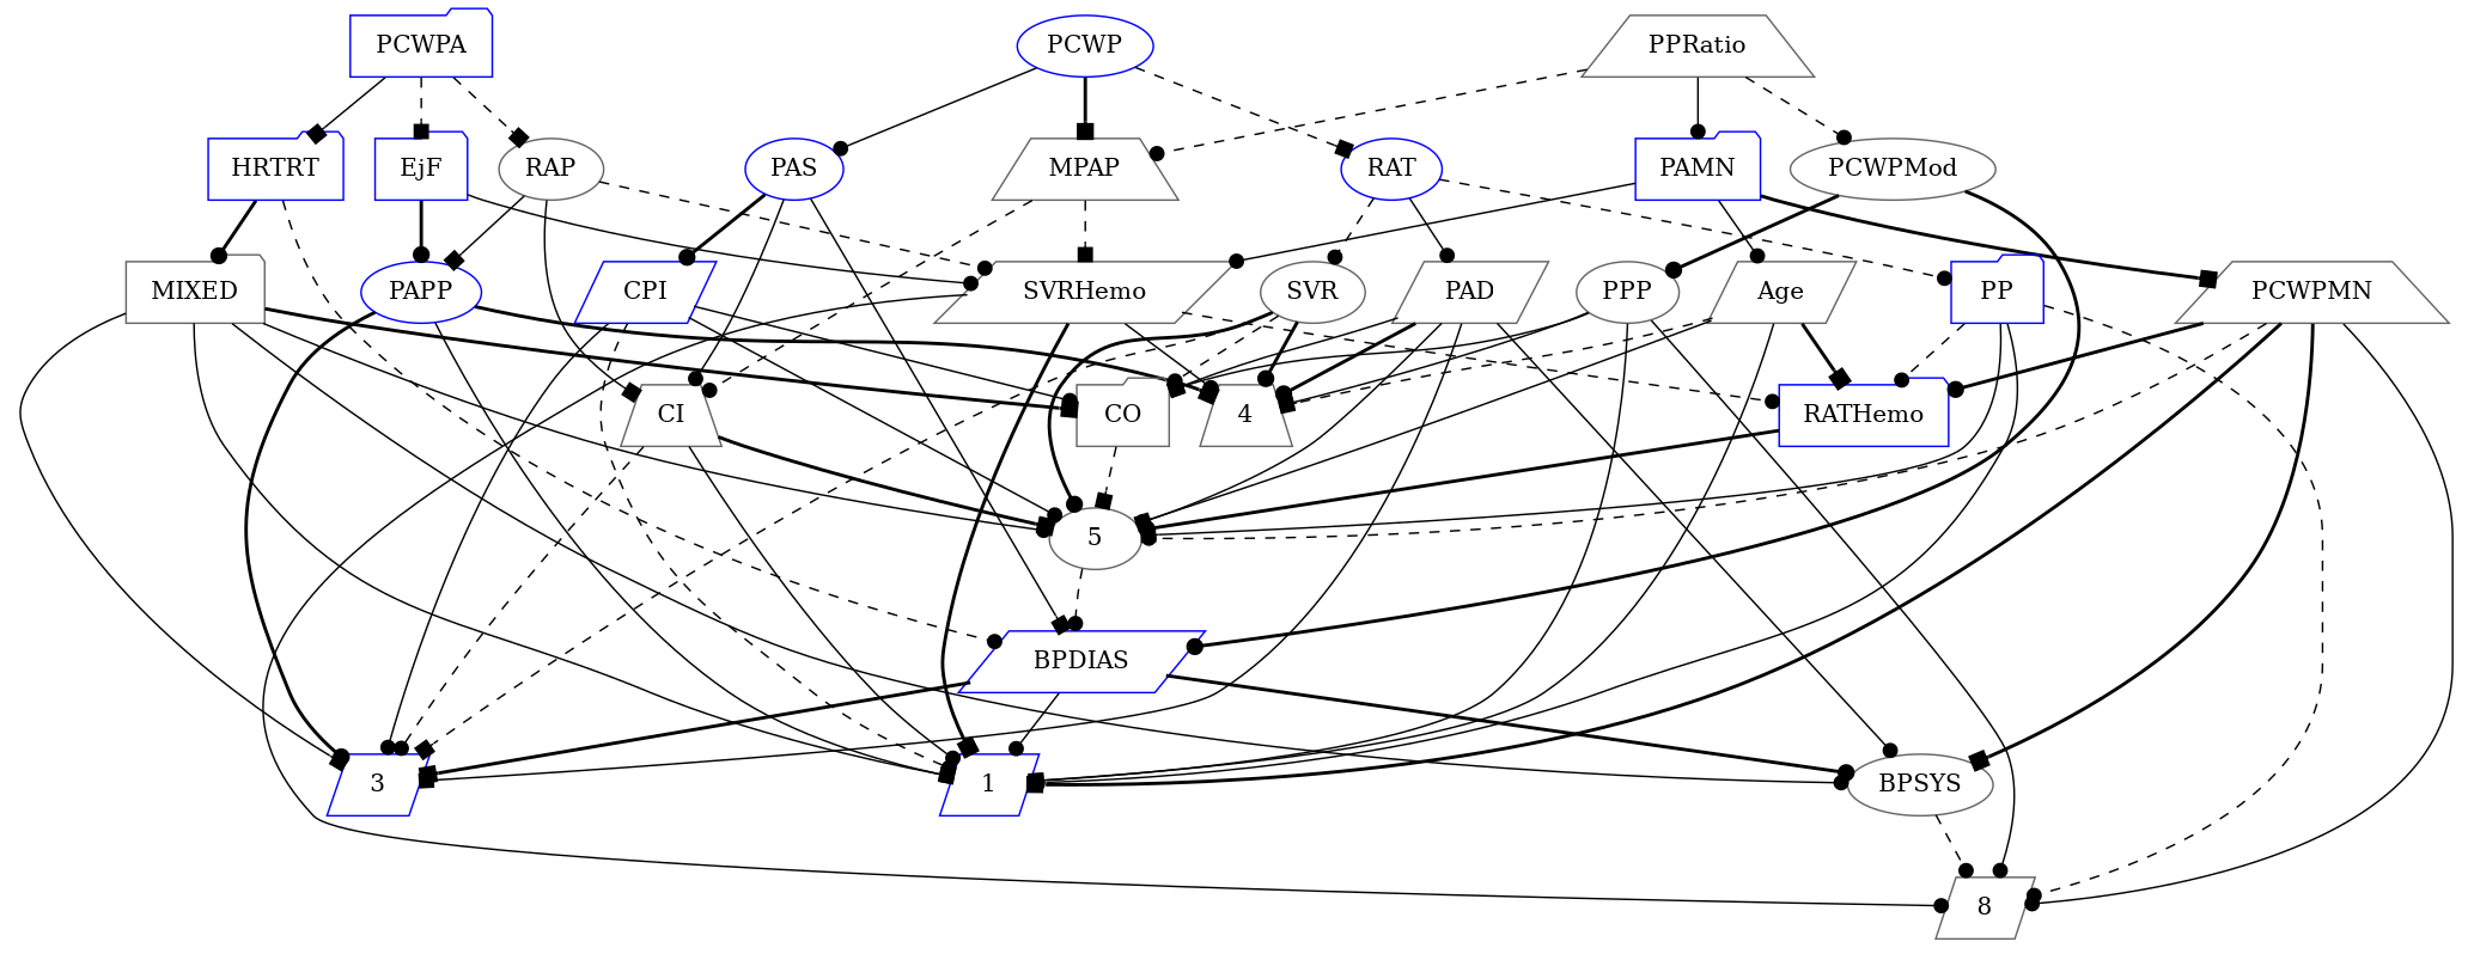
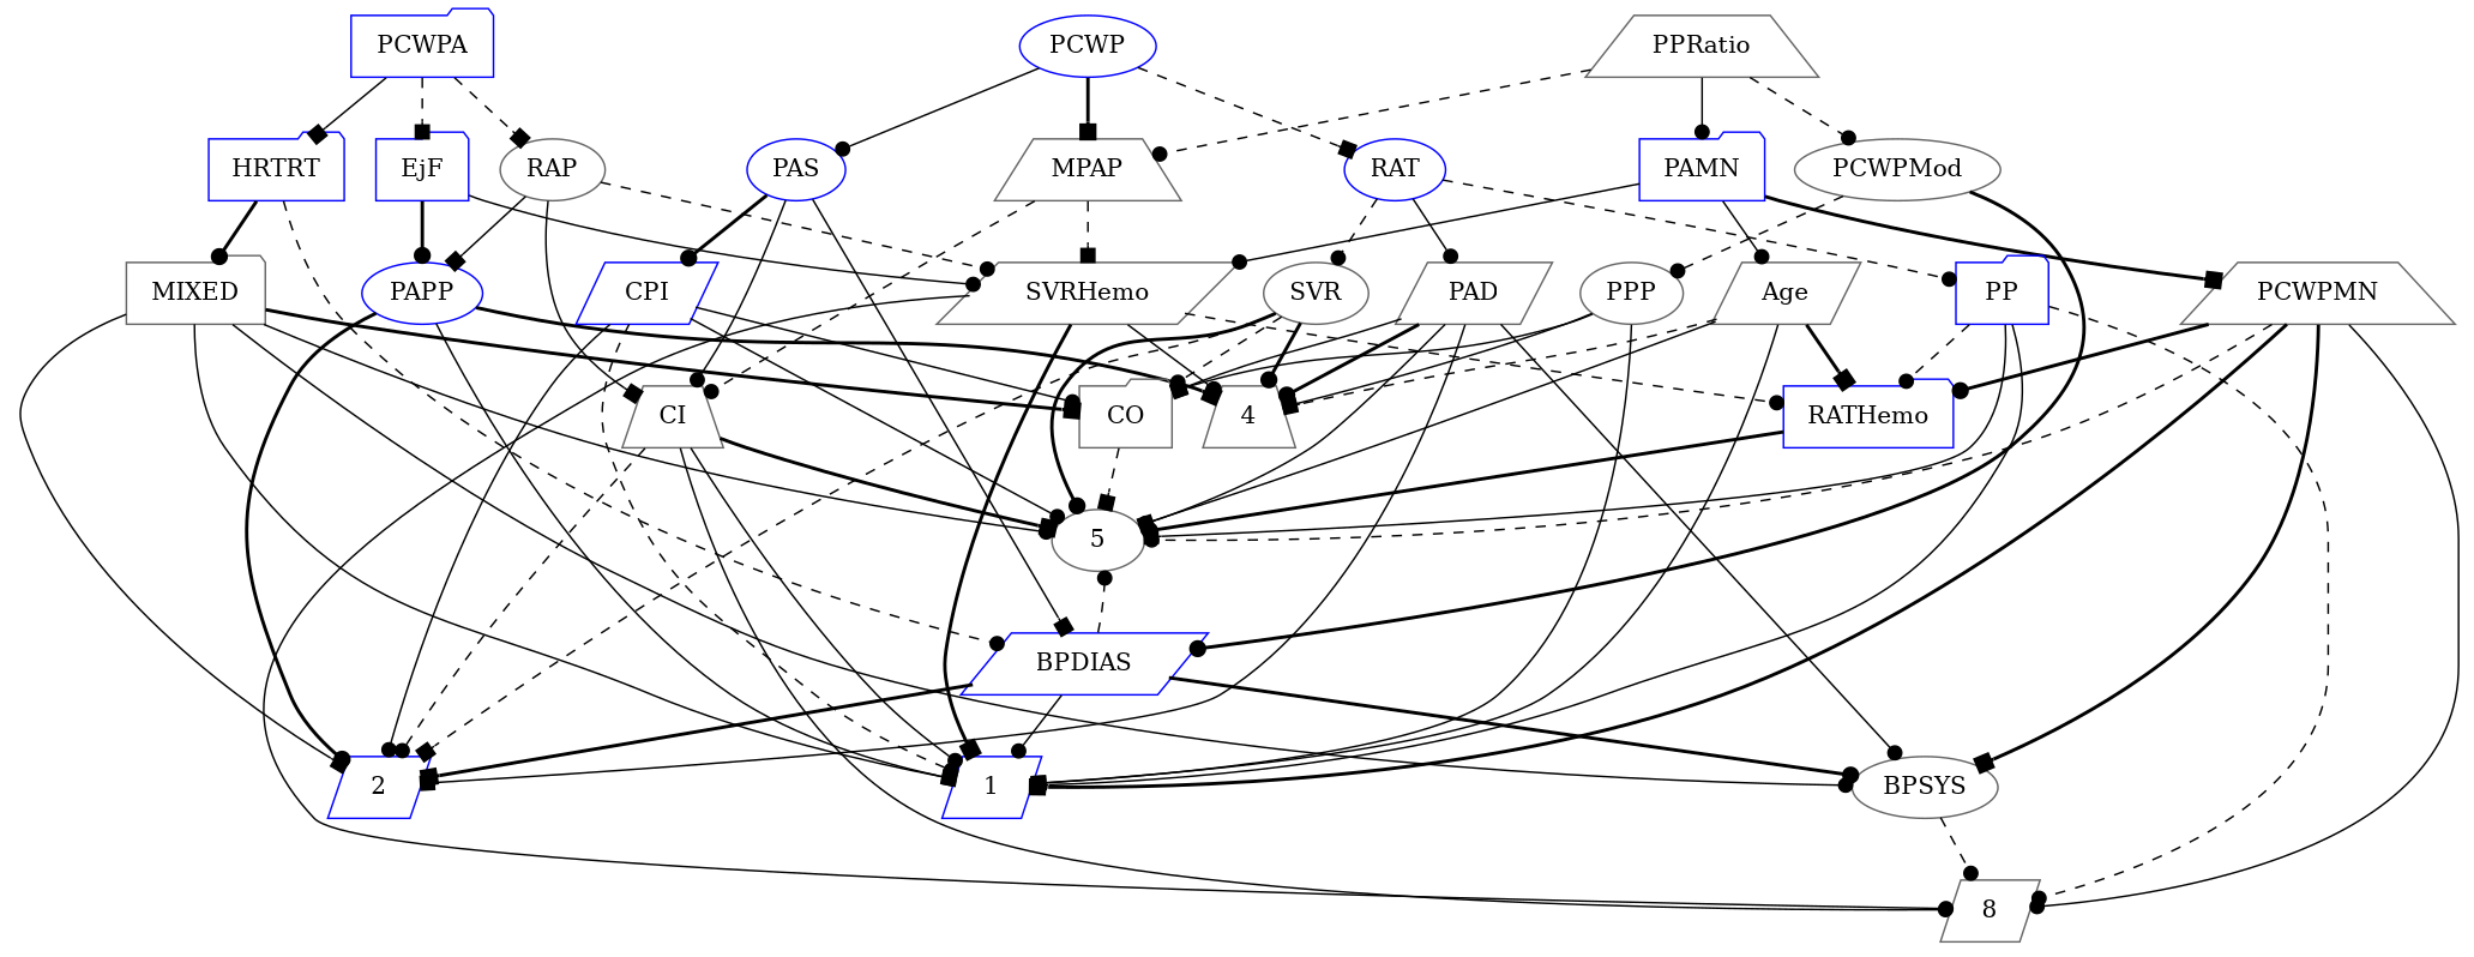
  strict digraph {
    node [color=gray40 shape=ellipse]
    edge [arrowhead=dot style=solid]
    1 [color=blue height=0.5 shape=parallelogram width=0.75]
    n2 [height=0.5 label=8 shape=parallelogram width=0.75]
-   3 [color=blue height=0.5 shape=parallelogram width=0.75]
+   3 [color=blue height=0.5 shape=parallelogram width=0.75 label=2]
    4 [height=0.5 shape=trapezium width=0.75]
    5 [height=0.5 width=0.75]
    Age [height=0.5 shape=parallelogram width=0.75]
    RATHemo [color=blue height=0.5 shape=folder width=1.3721]
    EjF [color=blue height=0.5 shape=folder width=0.75]
    SVRHemo [height=0.5 shape=parallelogram width=1.3902]
    PAPP [color=blue height=0.5 width=0.88464]
    RAP [height=0.5 width=0.77632]
    CI [height=0.5 shape=trapezium width=0.75]
    MIXED [height=0.5 shape=folder width=1.1193]
    BPSYS [height=0.5 width=1.0471]
    CO [height=0.5 shape=folder width=0.75]
    MPAP [height=0.5 shape=trapezium width=0.97491]
    PAD [height=0.5 shape=parallelogram width=0.79437]
    PAS [color=blue height=0.5 width=0.75]
    CPI [color=blue height=0.5 shape=parallelogram width=0.75]
    BPDIAS [color=blue height=0.5 shape=parallelogram width=1.1735]
    PAMN [color=blue height=0.5 shape=folder width=1.011]
    PCWPMN [height=0.5 shape=trapezium width=1.3902]
    RAT [color=blue height=0.5 width=0.75827]
    SVR [height=0.5 width=0.77632]
    PP [color=blue height=0.5 shape=folder width=0.75]
    PCWPMod [height=0.5 width=1.4443]
    PPP [height=0.5 width=0.75]
    PCWPA [color=blue height=0.5 shape=folder width=1.1555]
    HRTRT [color=blue height=0.5 shape=folder width=1.1013]
    PPRatio [height=0.5 shape=trapezium width=1.1013]
    PCWP [color=blue height=0.5 width=0.97491]
    Age -> 1 [arrowhead=box]
    Age -> 4 [arrowhead=box style=dashed]
    Age -> 5
    Age -> RATHemo [arrowhead=box style=bold]
    RATHemo -> 5 [style=bold]
    EjF -> SVRHemo
    EjF -> PAPP [style=bold]
    SVRHemo -> 1 [arrowhead=box style=bold]
    SVRHemo -> n2
    SVRHemo -> 4
    SVRHemo -> RATHemo [style=dashed]
    PAPP -> 1 [arrowhead=box]
    PAPP -> 3 [style=bold]
    PAPP -> 4 [arrowhead=box style=bold]
    RAP -> SVRHemo [style=dashed]
    RAP -> PAPP [arrowhead=box]
    RAP -> CI [arrowhead=box]
    CI -> 1
    CI -> 3 [style=dashed]
    CI -> 5 [arrowhead=box style=bold]
    MIXED -> 1 [arrowhead=box]
    MIXED -> 3 [arrowhead=box]
    MIXED -> 5
    MIXED -> BPSYS
    MIXED -> CO [arrowhead=box style=bold]
    BPSYS -> n2 [style=dashed]
    CO -> 5 [arrowhead=box style=dashed]
    MPAP -> SVRHemo [arrowhead=box style=dashed]
    MPAP -> CI [style=dashed]
    PAD -> 3 [arrowhead=box]
    PAD -> 4 [style=bold]
    PAD -> 5 [arrowhead=box]
    PAD -> BPSYS
    PAD -> CO [arrowhead=box]
    PAS -> CI
    PAS -> CPI [style=bold]
    PAS -> BPDIAS [arrowhead=box]
    CPI -> 1 [style=dashed]
    CPI -> 3
    CPI -> 5
    CPI -> CO
    BPDIAS -> 1
    BPDIAS -> 3 [arrowhead=box style=bold]
-   5 -> BPDIAS [style=dashed]
+   BPDIAS -> 5 [style=dashed]
    BPDIAS -> BPSYS [style=bold]
    PAMN -> Age
    PAMN -> SVRHemo
    PAMN -> PCWPMN [arrowhead=box style=bold]
    PCWPMN -> 1 [arrowhead=box style=bold]
    PCWPMN -> n2
    PCWPMN -> 5 [style=dashed]
    PCWPMN -> RATHemo [style=bold]
    PCWPMN -> BPSYS [arrowhead=box style=bold]
    RAT -> PAD
    RAT -> SVR [style=dashed]
    RAT -> PP [style=dashed]
    SVR -> 3 [arrowhead=box style=dashed]
    SVR -> 4 [style=bold]
    SVR -> 5 [style=bold]
    SVR -> CO [style=dashed]
    PP -> 1 [arrowhead=box]
    PP -> n2 [style=dashed]
    PP -> 5 [arrowhead=box]
    PP -> RATHemo [style=dashed]
    PCWPMod -> BPDIAS [style=bold]
-   PCWPMod -> PPP [style=bold]
+   PCWPMod -> PPP [style=dashed]
    PPP -> 1 [arrowhead=box]
-   PPP -> n2
+   CI -> n2
    PPP -> 4
    PPP -> CO [arrowhead=box]
    PCWPA -> EjF [arrowhead=box style=dashed]
    PCWPA -> RAP [arrowhead=box style=dashed]
    PCWPA -> HRTRT [arrowhead=box]
    HRTRT -> MIXED [style=bold]
    HRTRT -> BPDIAS [style=dashed]
    PPRatio -> MPAP [style=dashed]
    PPRatio -> PAMN
    PPRatio -> PCWPMod [style=dashed]
    PCWP -> MPAP [arrowhead=box style=bold]
    PCWP -> PAS
    PCWP -> RAT [arrowhead=box style=dashed]
  }
